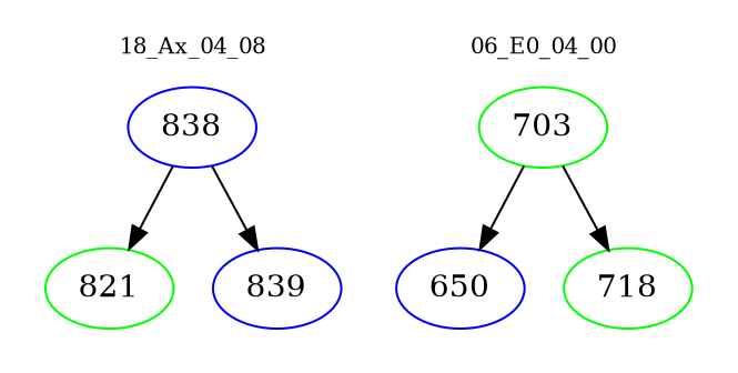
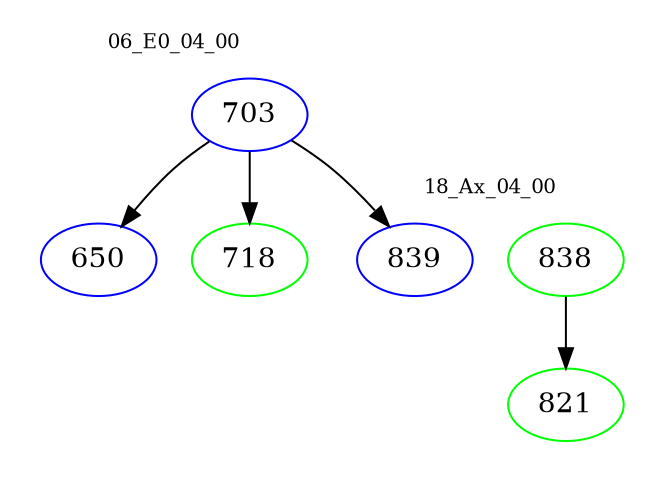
  digraph {
    node [color=blue]
    edge [color=black]
-   n1 [label=838]
+   n1 [color=green label=838]
    n2 [color=green label=821]
    n3 [label=839]
-   n4 [color=green label=703]
+   n4 [label=703]
    n5 [label=650]
    n6 [color=green label=718]
    subgraph cluster_1 {
      color=white
      fontsize=10
-     label="18_Ax_04_08"
+     label="18_Ax_04_00"
      n1
      n2
      n3
    }
    subgraph cluster_2 {
      color=white
      fontsize=10
      label="06_E0_04_00"
      n4
      n5
      n6
    }
    n1 -> n2
-   n1 -> n3
+   n4 -> n3
    n4 -> n5
    n4 -> n6
  }
